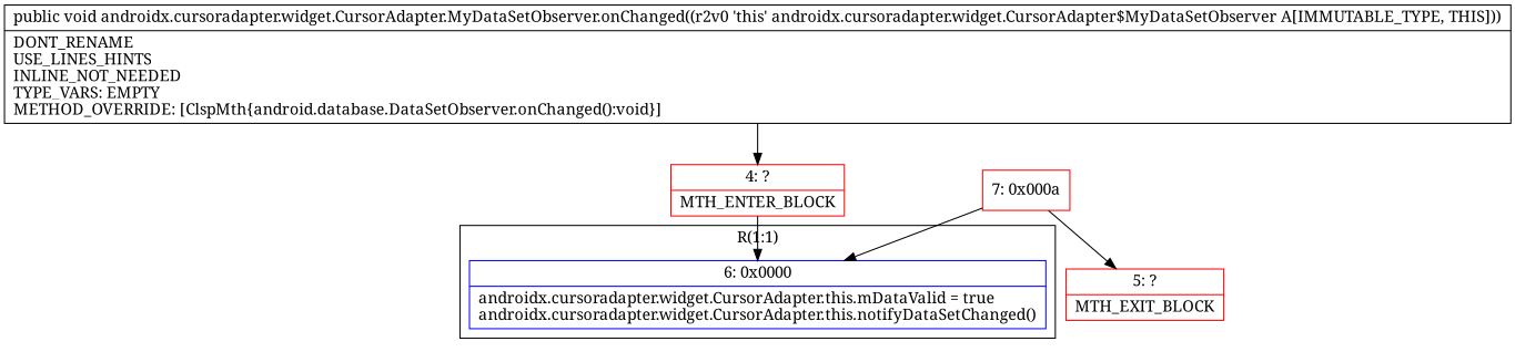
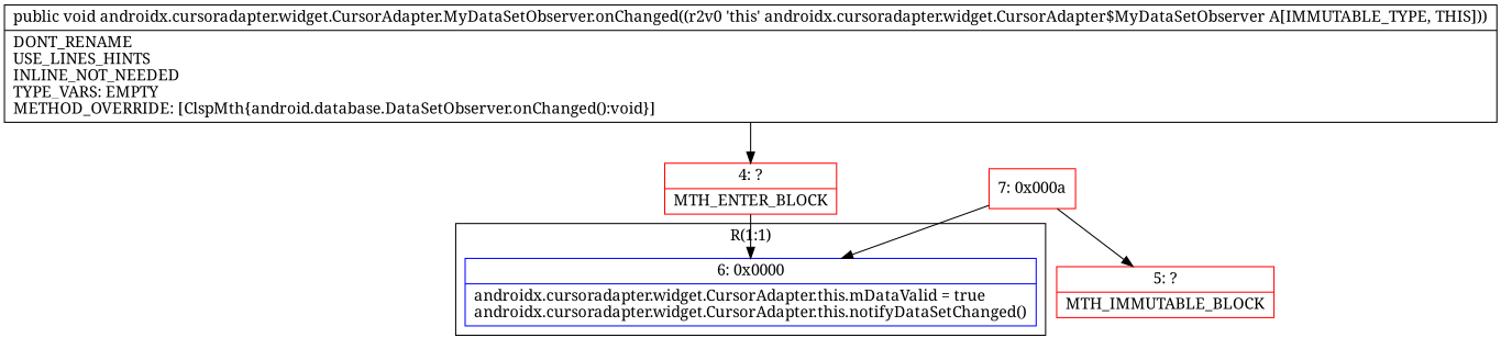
  digraph {
    fontname="Noto Serif"
    node [color=red fontname="Noto Serif" shape=record]
    edge [fontname="Noto Serif"]
    n1 [color=blue label="{6\:\ 0x0000|androidx.cursoradapter.widget.CursorAdapter.this.mDataValid = true\landroidx.cursoradapter.widget.CursorAdapter.this.notifyDataSetChanged()\l}"]
    n2 [label="{7\:\ 0x000a}"]
-   n3 [label="{5\:\ ?|MTH_EXIT_BLOCK\l}"]
+   n3 [label="{5\:\ ?|MTH_IMMUTABLE_BLOCK\l}"]
    n4 [label="{4\:\ ?|MTH_ENTER_BLOCK\l}"]
    n5 [label="{public void androidx.cursoradapter.widget.CursorAdapter.MyDataSetObserver.onChanged((r2v0 'this' androidx.cursoradapter.widget.CursorAdapter$MyDataSetObserver A[IMMUTABLE_TYPE, THIS]))  | DONT_RENAME\lUSE_LINES_HINTS\lINLINE_NOT_NEEDED\lTYPE_VARS: EMPTY\lMETHOD_OVERRIDE: [ClspMth\{android.database.DataSetObserver.onChanged():void\}]\l}" color=""]
    subgraph cluster_1 {
      label="R(1:1)"
      n1
    }
    n2 -> n1
    n2 -> n3
    n4 -> n1
    n5 -> n4
  }
